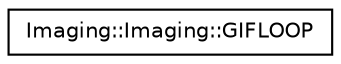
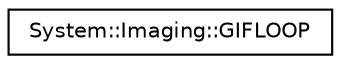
  digraph {
    rankdir=LR
-   n1 [color=black fillcolor=white fontname=Helvetica fontsize=10 height=0.2 label="Imaging::Imaging::GIFLOOP" shape=record style=filled width=0.4]
+   n1 [color=black fillcolor=white fontname=Helvetica fontsize=10 height=0.2 label="System::Imaging::GIFLOOP" shape=record style=filled width=0.4]
  }
